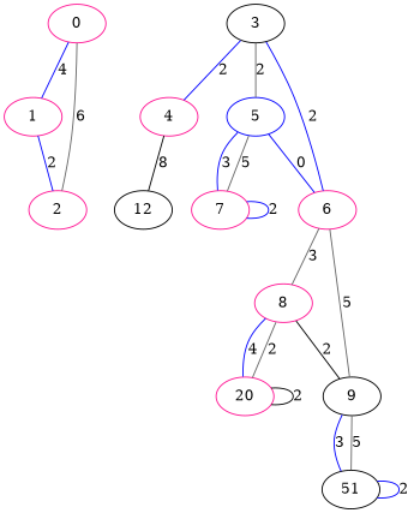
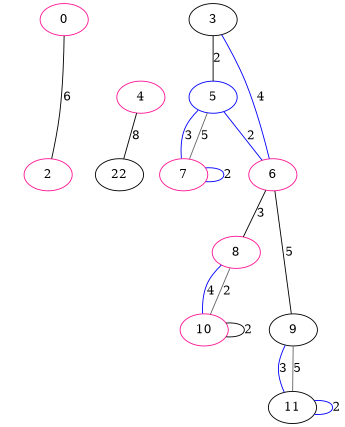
  graph {
    node [color=deeppink weight=1]
    edge [color=blue]
    0
-   1
    2
    3 [color=black]
    4
    5 [color=blue]
    6
-   12 [color=black weight=4]
+   12 [color=black weight=4 label=22]
    7 [weight=2]
    8
    9 [color=black]
-   10 [weight=2 label=20]
-   11 [color=black weight=2 label=51]
-   0 -- 1 [label=4]
-   0 -- 2 [color=gray40 label=6]
-   1 -- 2 [label=2]
-   3 -- 4 [label=2]
-   3 -- 5 [color=gray40 label=2]
-   3 -- 6 [label=2]
+   10 [weight=2]
+   11 [color=black weight=2]
+   0 -- 2 [color=black label=6]
+   3 -- 5 [color=black label=2]
+   3 -- 6 [label=4]
    4 -- 12 [color=black label=8]
-   5 -- 6 [label=0]
+   5 -- 6 [label=2]
    5 -- 7 [color=gray40 label=5]
    5 -- 7 [label=3]
-   6 -- 8 [color=gray40 label=3]
-   6 -- 9 [color=gray40 label=5]
+   6 -- 8 [color=black label=3]
+   6 -- 9 [color=black label=5]
    7 -- 7 [label=2]
-   8 -- 9 [color=black label=2]
    8 -- 10 [label=4]
    8 -- 10 [color=gray40 label=2]
    9 -- 11 [label=3]
    9 -- 11 [color=gray40 label=5]
    10 -- 10 [color=black label=2]
    11 -- 11 [label=2]
  }
